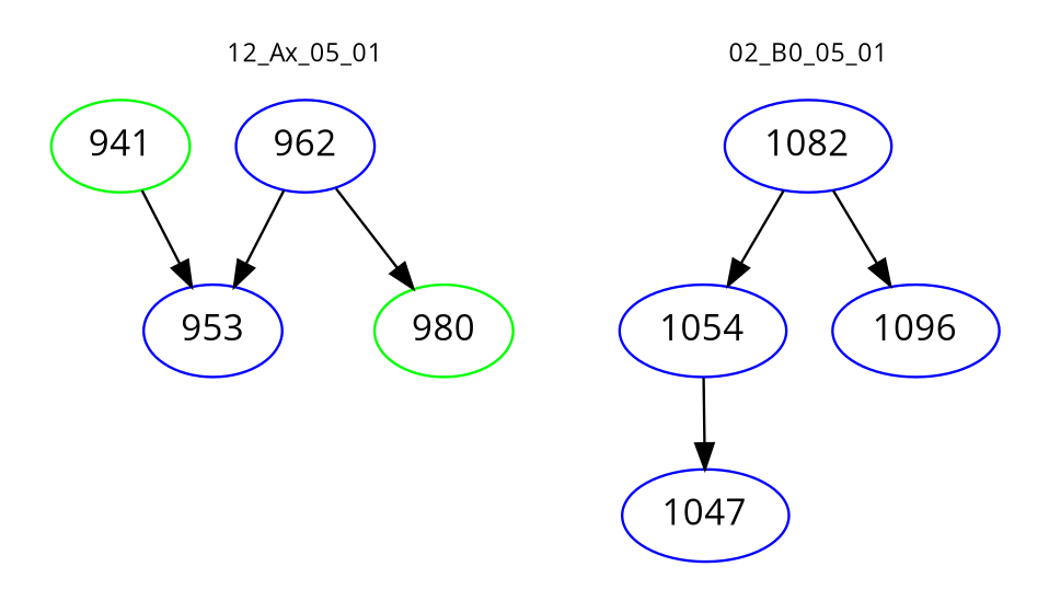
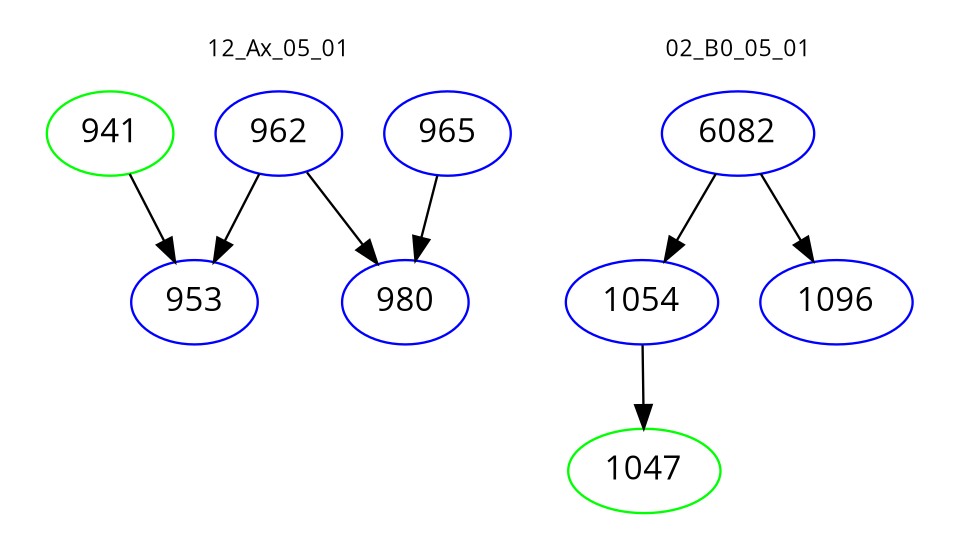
  digraph {
    fontname="Open Sans"
    node [color=blue fontname="Open Sans"]
    edge [color=black fontname="Open Sans"]
    n1 [label=962]
    n2 [label=953]
+   n3 [label=965]
    n4 [color=green label=941]
-   n5 [color=green label=980]
-   n6 [label=1082]
+   n5 [label=980]
+   n6 [label=6082]
    n7 [label=1054]
    n8 [label=1096]
-   n9 [label=1047]
+   n9 [color=green label=1047]
    subgraph cluster_1 {
      color=white
      fontsize=10
      label="12_Ax_05_01"
      n1
      n2
+     n3
      n4
      n5
    }
    subgraph cluster_2 {
      color=white
      fontsize=10
      label="02_B0_05_01"
      n6
      n7
      n8
      n9
    }
    n1 -> n2
    n1 -> n5
+   n3 -> n5
    n4 -> n2
    n6 -> n7
    n6 -> n8
    n7 -> n9
  }
